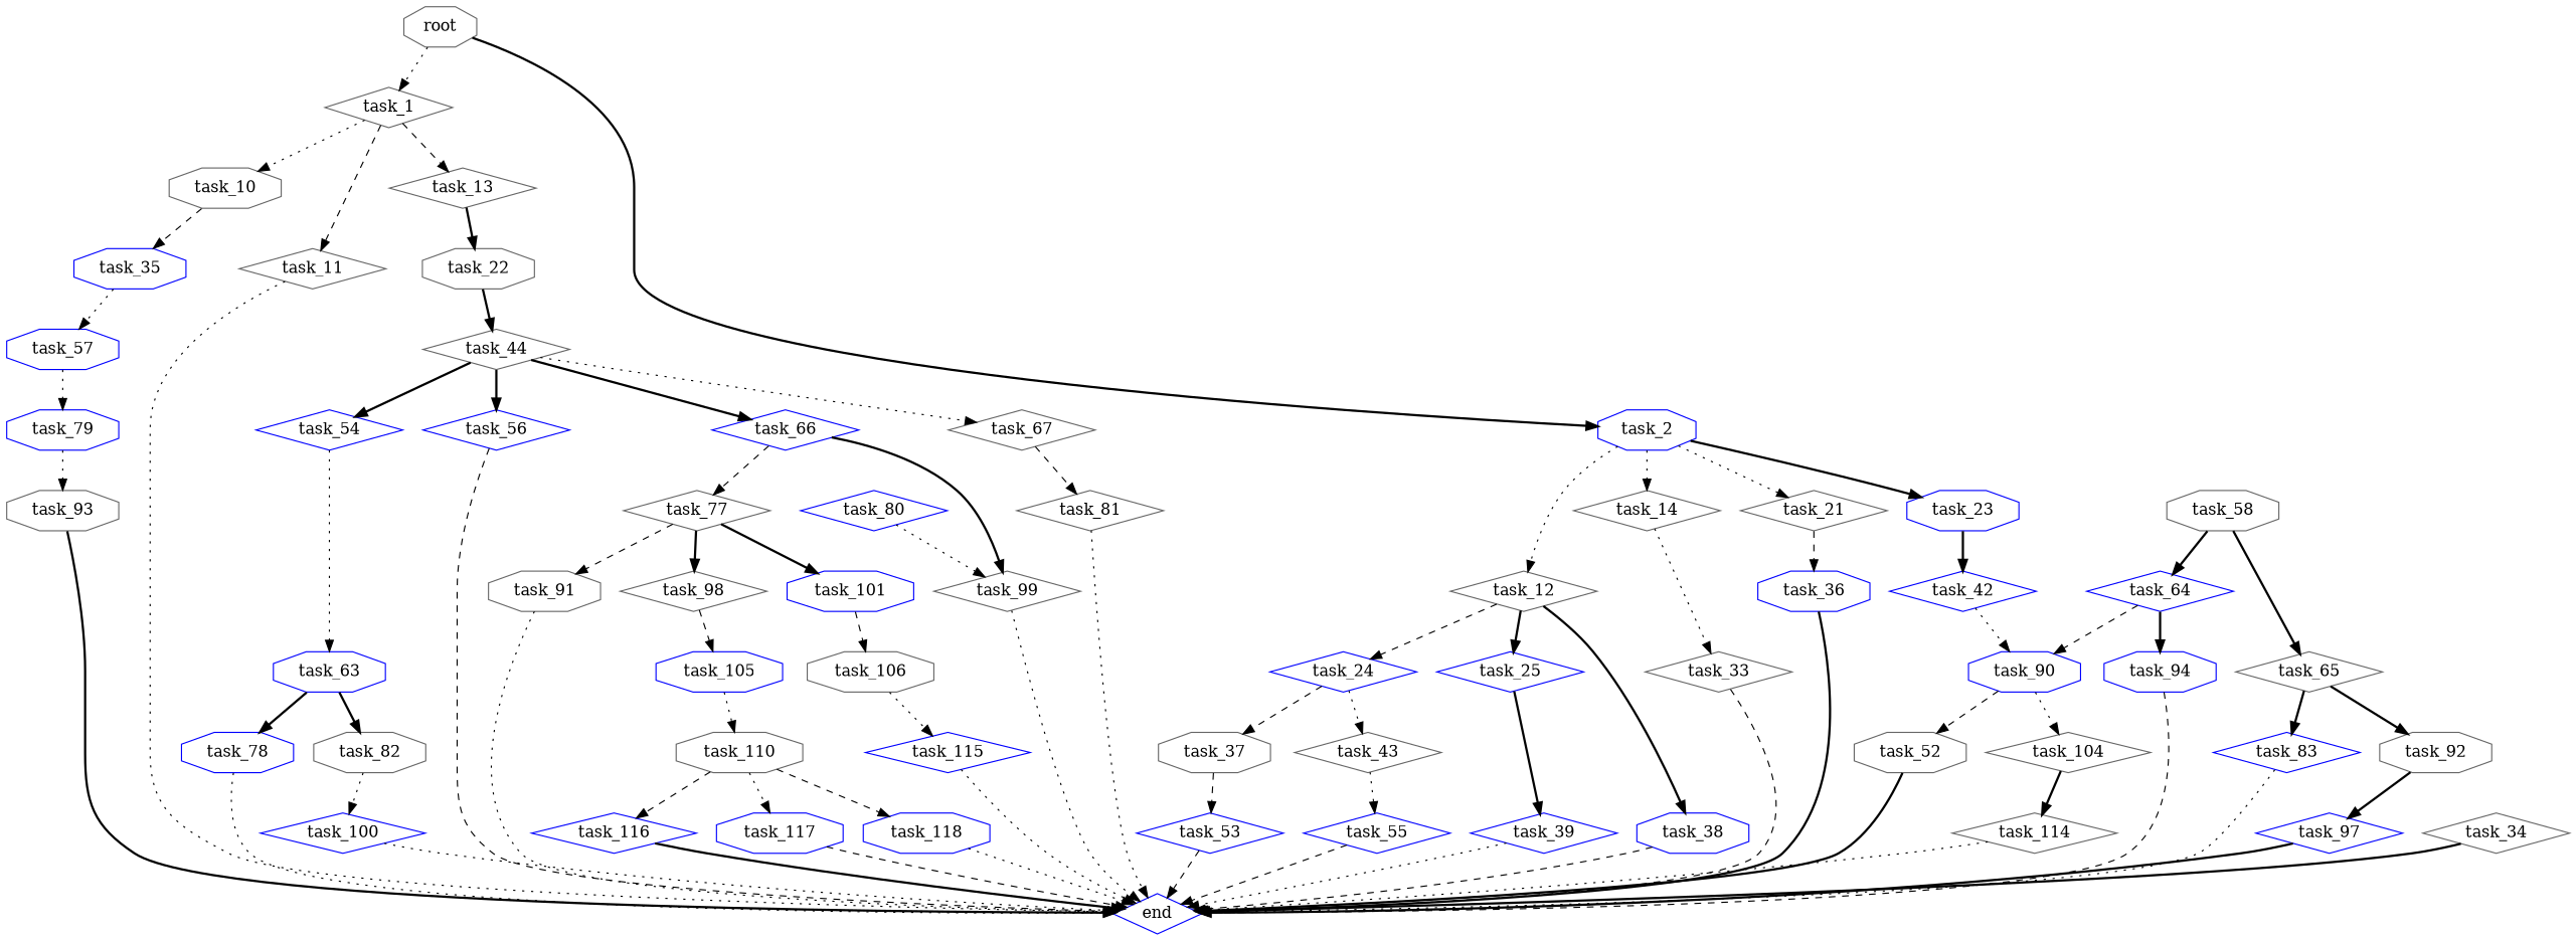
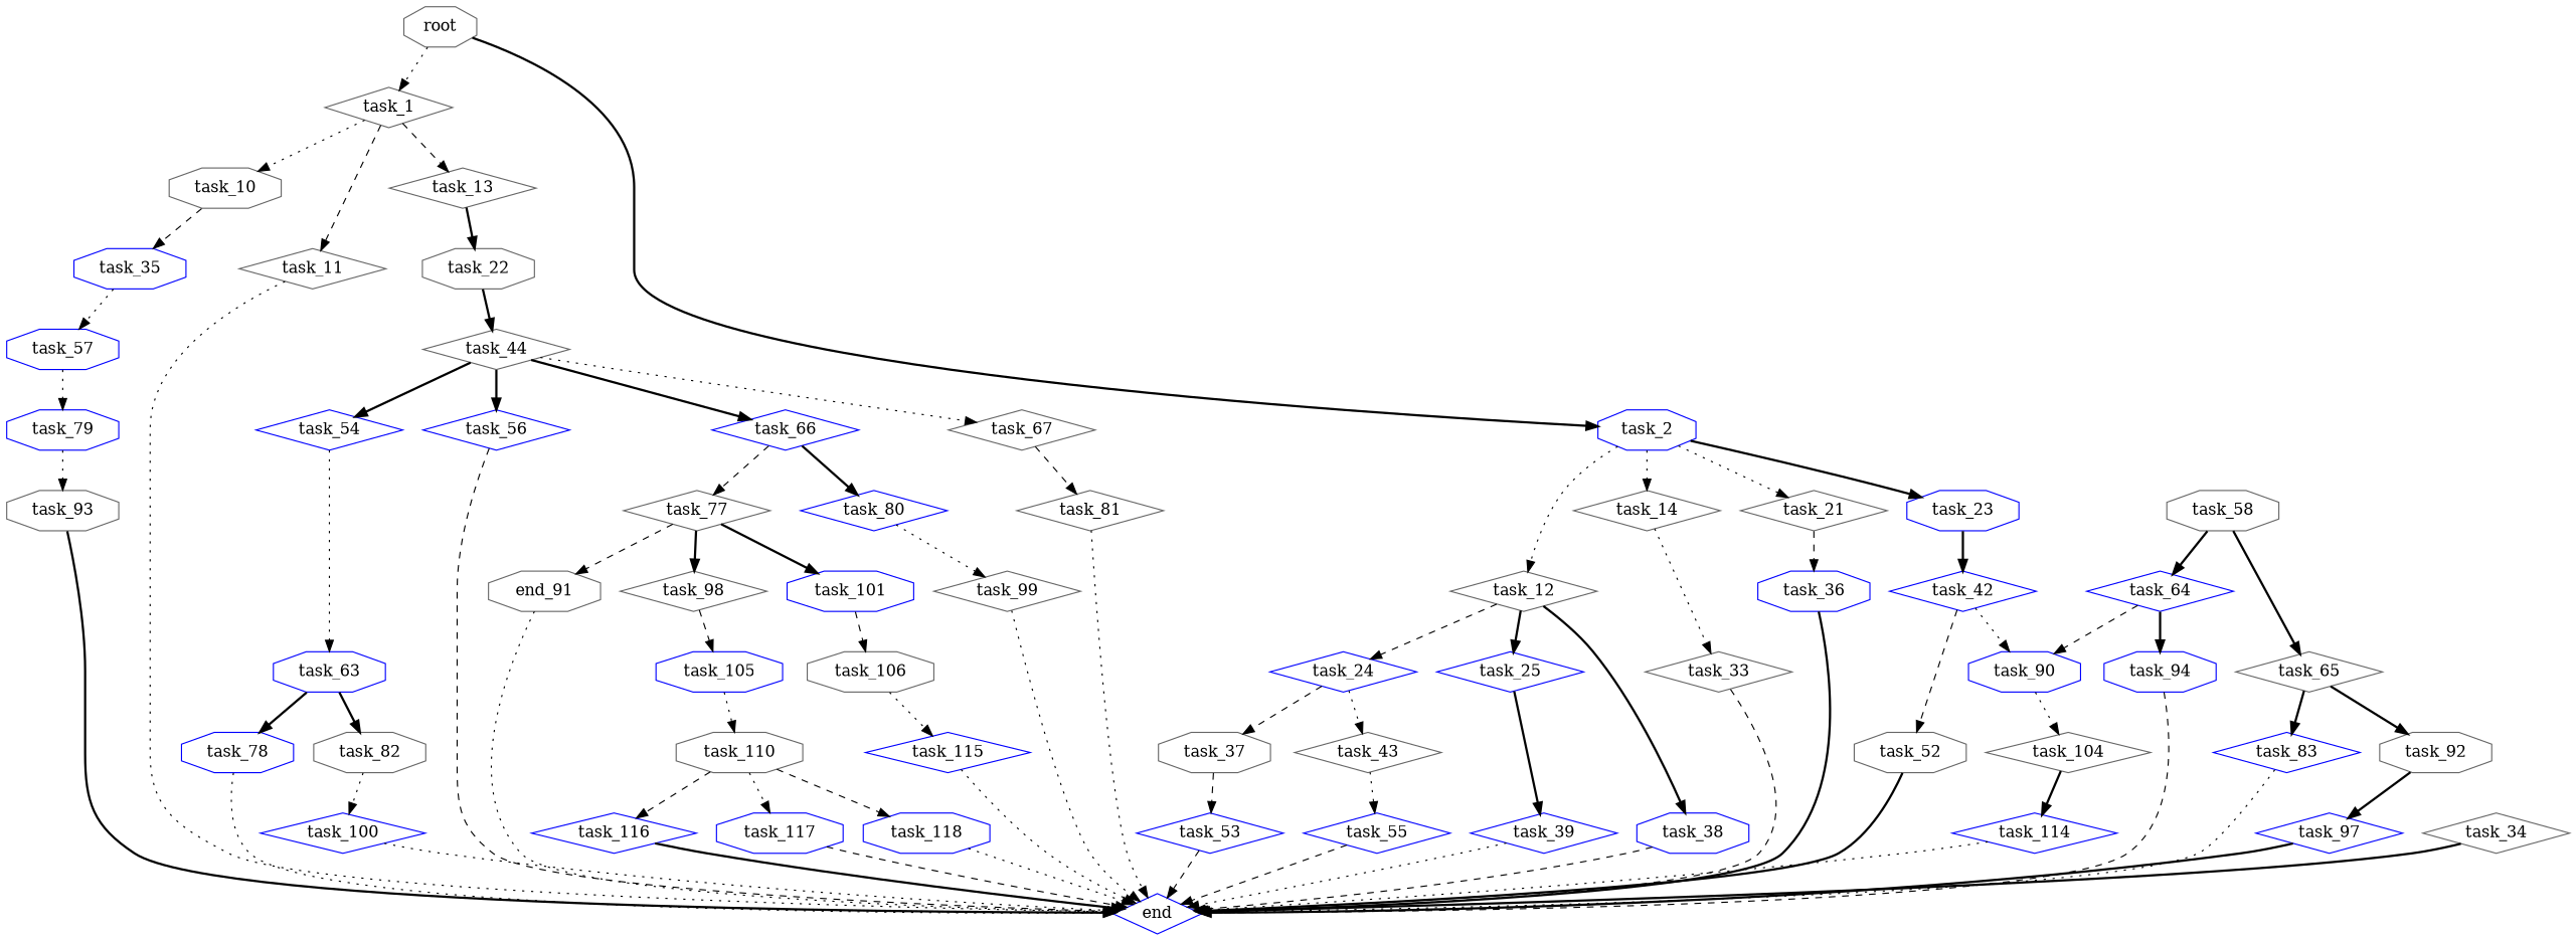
  digraph {
    node [color=blue shape=diamond]
    edge [style=dotted]
    root [color=gray40 shape=octagon]
    task_1 [color=gray40]
    task_2 [shape=octagon]
    task_10 [color=gray40 shape=octagon]
    task_11 [color=gray40]
    task_13 [color=gray40]
    task_12 [color=gray40]
    task_14 [color=gray40]
    task_21 [color=gray40]
    task_23 [shape=octagon]
    task_35 [shape=octagon]
    end
    task_22 [color=gray40 shape=octagon]
    task_24
    task_25
    task_38 [shape=octagon]
    task_33 [color=gray40]
    task_36 [shape=octagon]
    task_42
    task_57 [shape=octagon]
    task_44 [color=gray40]
    task_37 [color=gray40 shape=octagon]
    task_43 [color=gray40]
    task_39
    task_52 [color=gray40 shape=octagon]
    task_90 [shape=octagon]
    task_79 [shape=octagon]
    task_34 [color=gray40]
    task_53
    task_55
    task_54
    task_56
    task_66
    task_67 [color=gray40]
    task_63 [shape=octagon]
    task_77 [color=gray40]
    task_80
    task_81 [color=gray40]
    task_58 [color=gray40 shape=octagon]
    task_64
    task_65 [color=gray40]
    task_93 [color=gray40 shape=octagon]
    task_94 [shape=octagon]
    task_83
    task_92 [color=gray40 shape=octagon]
    task_78 [shape=octagon]
    task_82 [color=gray40 shape=octagon]
-   task_91 [color=gray40 shape=octagon]
+   task_91 [color=gray40 shape=octagon label=end_91]
    task_98 [color=gray40]
    task_101 [shape=octagon]
    task_99 [color=gray40]
    task_100
    task_104 [color=gray40]
    task_97
-   task_114 [color=gray40]
+   task_114
    task_105 [shape=octagon]
    task_106 [color=gray40 shape=octagon]
    task_110 [color=gray40 shape=octagon]
    task_115
    task_116
    task_117 [shape=octagon]
    task_118 [shape=octagon]
    root -> task_1
    root -> task_2 [style=bold]
    task_1 -> task_10
    task_1 -> task_11 [style=dashed]
    task_1 -> task_13 [style=dashed]
    task_2 -> task_12
    task_2 -> task_14
    task_2 -> task_21
    task_2 -> task_23 [style=bold]
    task_10 -> task_35 [style=dashed]
    task_11 -> end
    task_13 -> task_22 [style=bold]
    task_12 -> task_24 [style=dashed]
    task_12 -> task_25 [style=bold]
    task_12 -> task_38 [style=bold]
    task_14 -> task_33
    task_21 -> task_36 [style=dashed]
    task_23 -> task_42 [style=bold]
    task_35 -> task_57
    task_22 -> task_44 [style=bold]
    task_24 -> task_37 [style=dashed]
    task_24 -> task_43
    task_25 -> task_39 [style=bold]
    task_38 -> end [style=dashed]
    task_33 -> end [style=dashed]
    task_36 -> end [style=bold]
-   task_90 -> task_52 [style=dashed]
+   task_42 -> task_52 [style=dashed]
    task_42 -> task_90
    task_57 -> task_79
    task_44 -> task_54 [style=bold]
    task_44 -> task_56 [style=bold]
    task_44 -> task_66 [style=bold]
    task_44 -> task_67
    task_37 -> task_53 [style=dashed]
    task_43 -> task_55
    task_39 -> end
    task_52 -> end [style=bold]
    task_90 -> task_104
    task_79 -> task_93
    task_34 -> end [style=bold]
    task_53 -> end [style=dashed]
    task_55 -> end [style=dashed]
    task_54 -> task_63
    task_56 -> end [style=dashed]
    task_66 -> task_77 [style=dashed]
-   task_66 -> task_99 [style=bold]
+   task_66 -> task_80 [style=bold]
    task_67 -> task_81 [style=dashed]
    task_63 -> task_78 [style=bold]
    task_63 -> task_82 [style=bold]
    task_77 -> task_91 [style=dashed]
    task_77 -> task_98 [style=bold]
    task_77 -> task_101 [style=bold]
    task_80 -> task_99
    task_81 -> end
    task_58 -> task_64 [style=bold]
    task_58 -> task_65 [style=bold]
    task_64 -> task_90 [style=dashed]
    task_64 -> task_94 [style=bold]
    task_65 -> task_83 [style=bold]
    task_65 -> task_92 [style=bold]
    task_93 -> end [style=bold]
    task_94 -> end [style=dashed]
    task_83 -> end
    task_92 -> task_97 [style=bold]
    task_78 -> end
    task_82 -> task_100
    task_91 -> end
    task_98 -> task_105 [style=dashed]
    task_101 -> task_106 [style=dashed]
    task_99 -> end
    task_100 -> end
    task_104 -> task_114 [style=bold]
    task_97 -> end [style=bold]
    task_114 -> end
    task_105 -> task_110
    task_106 -> task_115
    task_110 -> task_116 [style=dashed]
    task_110 -> task_117
    task_110 -> task_118 [style=dashed]
    task_115 -> end
    task_116 -> end [style=bold]
    task_117 -> end [style=dashed]
    task_118 -> end
  }
